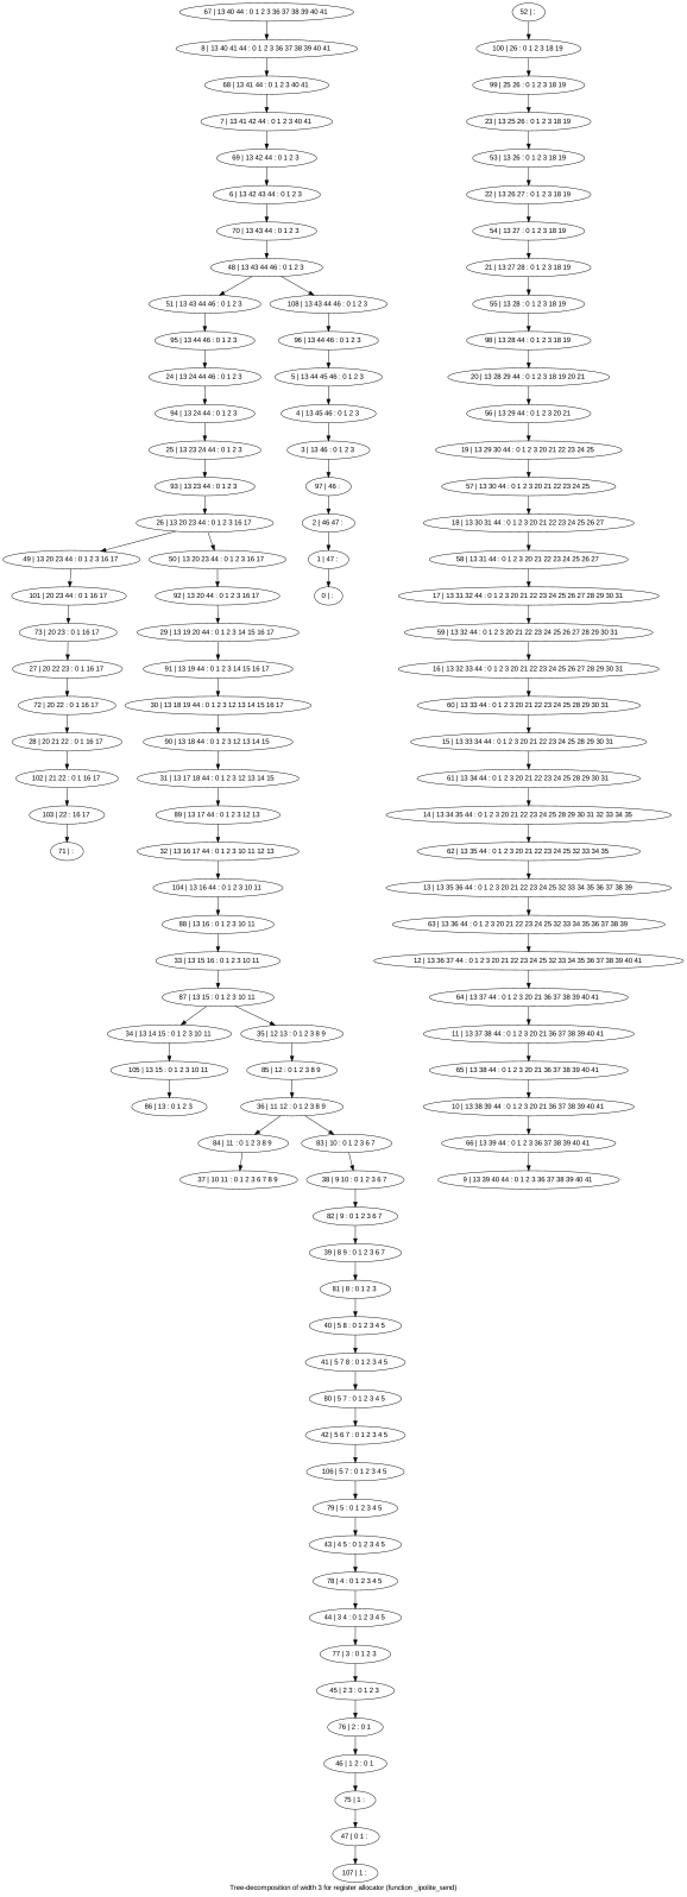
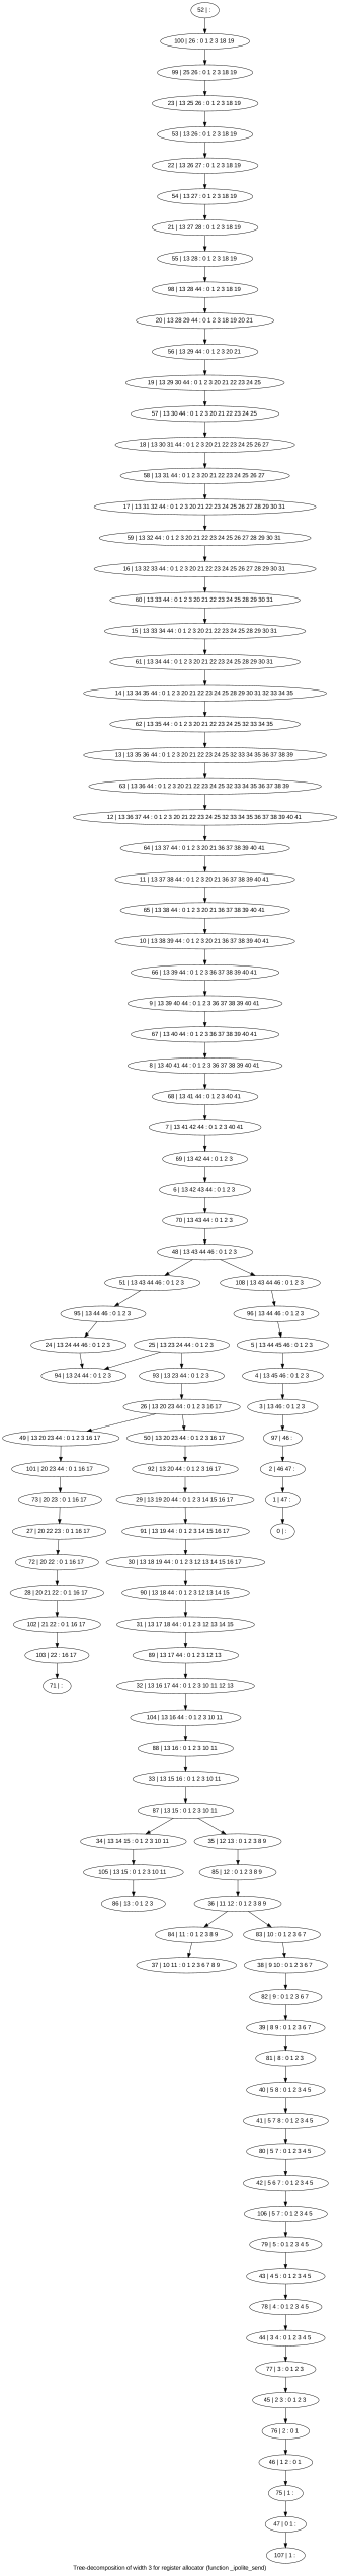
  digraph {
    fontname="Liberation Sans"
    label="Tree-decomposition of width 3 for register allocator (function _ipolite_send)"
    node [fontname="Liberation Sans"]
    edge [fontname="Liberation Sans"]
    n1 [label="0 | : "]
    n2 [label="1 | 47 : "]
    n3 [label="2 | 46 47 : "]
    n4 [label="3 | 13 46 : 0 1 2 3 "]
    n5 [label="97 | 46 : "]
    n6 [label="4 | 13 45 46 : 0 1 2 3 "]
    n7 [label="5 | 13 44 45 46 : 0 1 2 3 "]
    n8 [label="6 | 13 42 43 44 : 0 1 2 3 "]
    n9 [label="70 | 13 43 44 : 0 1 2 3 "]
    n10 [label="48 | 13 43 44 46 : 0 1 2 3 "]
    n11 [label="7 | 13 41 42 44 : 0 1 2 3 40 41 "]
    n12 [label="69 | 13 42 44 : 0 1 2 3 "]
    n13 [label="8 | 13 40 41 44 : 0 1 2 3 36 37 38 39 40 41 "]
    n14 [label="68 | 13 41 44 : 0 1 2 3 40 41 "]
    n15 [label="9 | 13 39 40 44 : 0 1 2 3 36 37 38 39 40 41 "]
    n16 [label="67 | 13 40 44 : 0 1 2 3 36 37 38 39 40 41 "]
    n17 [label="10 | 13 38 39 44 : 0 1 2 3 20 21 36 37 38 39 40 41 "]
    n18 [label="66 | 13 39 44 : 0 1 2 3 36 37 38 39 40 41 "]
    n19 [label="11 | 13 37 38 44 : 0 1 2 3 20 21 36 37 38 39 40 41 "]
    n20 [label="65 | 13 38 44 : 0 1 2 3 20 21 36 37 38 39 40 41 "]
    n21 [label="12 | 13 36 37 44 : 0 1 2 3 20 21 22 23 24 25 32 33 34 35 36 37 38 39 40 41 "]
    n22 [label="64 | 13 37 44 : 0 1 2 3 20 21 36 37 38 39 40 41 "]
    n23 [label="13 | 13 35 36 44 : 0 1 2 3 20 21 22 23 24 25 32 33 34 35 36 37 38 39 "]
    n24 [label="63 | 13 36 44 : 0 1 2 3 20 21 22 23 24 25 32 33 34 35 36 37 38 39 "]
    n25 [label="14 | 13 34 35 44 : 0 1 2 3 20 21 22 23 24 25 28 29 30 31 32 33 34 35 "]
    n26 [label="62 | 13 35 44 : 0 1 2 3 20 21 22 23 24 25 32 33 34 35 "]
    n27 [label="15 | 13 33 34 44 : 0 1 2 3 20 21 22 23 24 25 28 29 30 31 "]
    n28 [label="61 | 13 34 44 : 0 1 2 3 20 21 22 23 24 25 28 29 30 31 "]
    n29 [label="16 | 13 32 33 44 : 0 1 2 3 20 21 22 23 24 25 26 27 28 29 30 31 "]
    n30 [label="60 | 13 33 44 : 0 1 2 3 20 21 22 23 24 25 28 29 30 31 "]
    n31 [label="17 | 13 31 32 44 : 0 1 2 3 20 21 22 23 24 25 26 27 28 29 30 31 "]
    n32 [label="59 | 13 32 44 : 0 1 2 3 20 21 22 23 24 25 26 27 28 29 30 31 "]
    n33 [label="18 | 13 30 31 44 : 0 1 2 3 20 21 22 23 24 25 26 27 "]
    n34 [label="58 | 13 31 44 : 0 1 2 3 20 21 22 23 24 25 26 27 "]
    n35 [label="19 | 13 29 30 44 : 0 1 2 3 20 21 22 23 24 25 "]
    n36 [label="57 | 13 30 44 : 0 1 2 3 20 21 22 23 24 25 "]
    n37 [label="20 | 13 28 29 44 : 0 1 2 3 18 19 20 21 "]
    n38 [label="56 | 13 29 44 : 0 1 2 3 20 21 "]
    n39 [label="21 | 13 27 28 : 0 1 2 3 18 19 "]
    n40 [label="55 | 13 28 : 0 1 2 3 18 19 "]
    n41 [label="98 | 13 28 44 : 0 1 2 3 18 19 "]
    n42 [label="22 | 13 26 27 : 0 1 2 3 18 19 "]
    n43 [label="54 | 13 27 : 0 1 2 3 18 19 "]
    n44 [label="23 | 13 25 26 : 0 1 2 3 18 19 "]
    n45 [label="53 | 13 26 : 0 1 2 3 18 19 "]
    n46 [label="24 | 13 24 44 46 : 0 1 2 3 "]
    n47 [label="94 | 13 24 44 : 0 1 2 3 "]
    n48 [label="25 | 13 23 24 44 : 0 1 2 3 "]
    n49 [label="93 | 13 23 44 : 0 1 2 3 "]
    n50 [label="26 | 13 20 23 44 : 0 1 2 3 16 17 "]
    n51 [label="49 | 13 20 23 44 : 0 1 2 3 16 17 "]
    n52 [label="50 | 13 20 23 44 : 0 1 2 3 16 17 "]
    n53 [label="101 | 20 23 44 : 0 1 16 17 "]
    n54 [label="92 | 13 20 44 : 0 1 2 3 16 17 "]
    n55 [label="27 | 20 22 23 : 0 1 16 17 "]
    n56 [label="72 | 20 22 : 0 1 16 17 "]
    n57 [label="28 | 20 21 22 : 0 1 16 17 "]
    n58 [label="102 | 21 22 : 0 1 16 17 "]
    n59 [label="103 | 22 : 16 17 "]
    n60 [label="29 | 13 19 20 44 : 0 1 2 3 14 15 16 17 "]
    n61 [label="91 | 13 19 44 : 0 1 2 3 14 15 16 17 "]
    n62 [label="30 | 13 18 19 44 : 0 1 2 3 12 13 14 15 16 17 "]
    n63 [label="90 | 13 18 44 : 0 1 2 3 12 13 14 15 "]
    n64 [label="31 | 13 17 18 44 : 0 1 2 3 12 13 14 15 "]
    n65 [label="89 | 13 17 44 : 0 1 2 3 12 13 "]
    n66 [label="32 | 13 16 17 44 : 0 1 2 3 10 11 12 13 "]
    n67 [label="104 | 13 16 44 : 0 1 2 3 10 11 "]
    n68 [label="88 | 13 16 : 0 1 2 3 10 11 "]
    n69 [label="33 | 13 15 16 : 0 1 2 3 10 11 "]
    n70 [label="87 | 13 15 : 0 1 2 3 10 11 "]
    n71 [label="34 | 13 14 15 : 0 1 2 3 10 11 "]
    n72 [label="35 | 12 13 : 0 1 2 3 8 9 "]
    n73 [label="105 | 13 15 : 0 1 2 3 10 11 "]
    n74 [label="86 | 13 : 0 1 2 3 "]
    n75 [label="85 | 12 : 0 1 2 3 8 9 "]
    n76 [label="36 | 11 12 : 0 1 2 3 8 9 "]
    n77 [label="84 | 11 : 0 1 2 3 8 9 "]
    n78 [label="83 | 10 : 0 1 2 3 6 7 "]
    n79 [label="37 | 10 11 : 0 1 2 3 6 7 8 9 "]
    n80 [label="38 | 9 10 : 0 1 2 3 6 7 "]
    n81 [label="82 | 9 : 0 1 2 3 6 7 "]
    n82 [label="39 | 8 9 : 0 1 2 3 6 7 "]
    n83 [label="81 | 8 : 0 1 2 3 "]
    n84 [label="40 | 5 8 : 0 1 2 3 4 5 "]
    n85 [label="41 | 5 7 8 : 0 1 2 3 4 5 "]
    n86 [label="80 | 5 7 : 0 1 2 3 4 5 "]
    n87 [label="42 | 5 6 7 : 0 1 2 3 4 5 "]
    n88 [label="106 | 5 7 : 0 1 2 3 4 5 "]
    n89 [label="79 | 5 : 0 1 2 3 4 5 "]
    n90 [label="43 | 4 5 : 0 1 2 3 4 5 "]
    n91 [label="78 | 4 : 0 1 2 3 4 5 "]
    n92 [label="44 | 3 4 : 0 1 2 3 4 5 "]
    n93 [label="77 | 3 : 0 1 2 3 "]
    n94 [label="45 | 2 3 : 0 1 2 3 "]
    n95 [label="76 | 2 : 0 1 "]
    n96 [label="46 | 1 2 : 0 1 "]
    n97 [label="75 | 1 : "]
    n98 [label="47 | 0 1 : "]
    n99 [label="107 | 1 : "]
    n100 [label="51 | 13 43 44 46 : 0 1 2 3 "]
    n101 [label="108 | 13 43 44 46 : 0 1 2 3 "]
    n102 [label="95 | 13 44 46 : 0 1 2 3 "]
    n103 [label="96 | 13 44 46 : 0 1 2 3 "]
    n104 [label="73 | 20 23 : 0 1 16 17 "]
    n105 [label="52 | : "]
    n106 [label="100 | 26 : 0 1 2 3 18 19 "]
    n107 [label="99 | 25 26 : 0 1 2 3 18 19 "]
    n108 [label="71 | : "]
    n2 -> n1
    n3 -> n2
    n4 -> n5
    n5 -> n3
    n6 -> n4
    n7 -> n6
    n8 -> n9
    n9 -> n10
    n10 -> n100
    n10 -> n101
    n11 -> n12
    n12 -> n8
    n13 -> n14
    n14 -> n11
+   n15 -> n16
    n16 -> n13
    n17 -> n18
    n18 -> n15
    n19 -> n20
    n20 -> n17
    n21 -> n22
    n22 -> n19
    n23 -> n24
    n24 -> n21
    n25 -> n26
    n26 -> n23
    n27 -> n28
    n28 -> n25
    n29 -> n30
    n30 -> n27
    n31 -> n32
    n32 -> n29
    n33 -> n34
    n34 -> n31
    n35 -> n36
    n36 -> n33
    n37 -> n38
    n38 -> n35
    n39 -> n40
    n40 -> n41
    n41 -> n37
    n42 -> n43
    n43 -> n39
    n44 -> n45
    n45 -> n42
    n46 -> n47
-   n47 -> n48
+   n48 -> n47
    n48 -> n49
    n49 -> n50
    n50 -> n51
    n50 -> n52
    n51 -> n53
    n52 -> n54
    n53 -> n104
    n54 -> n60
    n55 -> n56
    n56 -> n57
    n57 -> n58
    n58 -> n59
    n59 -> n108
    n60 -> n61
    n61 -> n62
    n62 -> n63
    n63 -> n64
    n64 -> n65
    n65 -> n66
    n66 -> n67
    n67 -> n68
    n68 -> n69
    n69 -> n70
    n70 -> n71
    n70 -> n72
    n71 -> n73
    n72 -> n75
    n73 -> n74
    n75 -> n76
    n76 -> n77
    n76 -> n78
    n77 -> n79
    n78 -> n80
    n80 -> n81
    n81 -> n82
    n82 -> n83
    n83 -> n84
    n84 -> n85
    n85 -> n86
    n86 -> n87
    n87 -> n88
    n88 -> n89
    n89 -> n90
    n90 -> n91
    n91 -> n92
    n92 -> n93
    n93 -> n94
    n94 -> n95
    n95 -> n96
    n96 -> n97
    n97 -> n98
    n98 -> n99
    n100 -> n102
    n101 -> n103
    n102 -> n46
    n103 -> n7
    n104 -> n55
    n105 -> n106
    n106 -> n107
    n107 -> n44
  }
